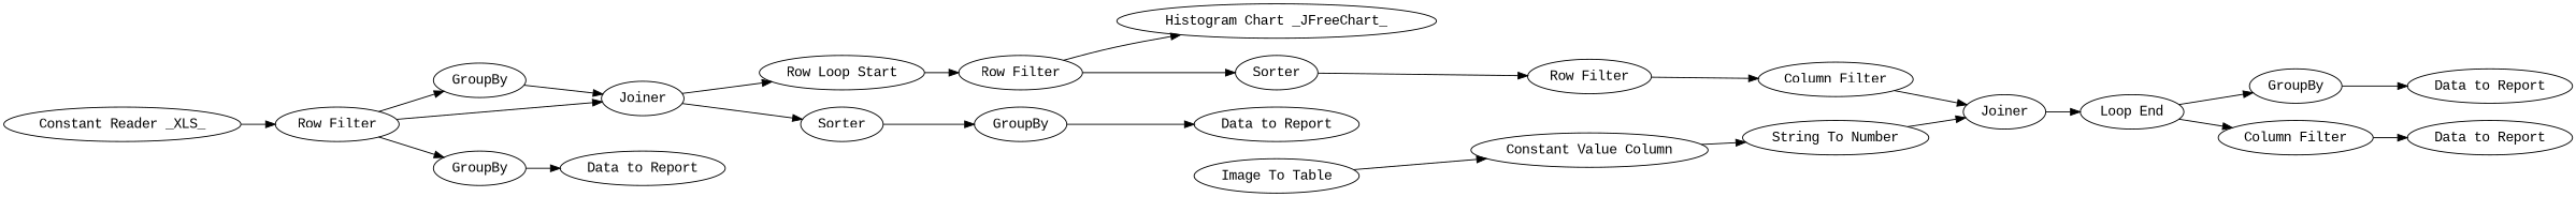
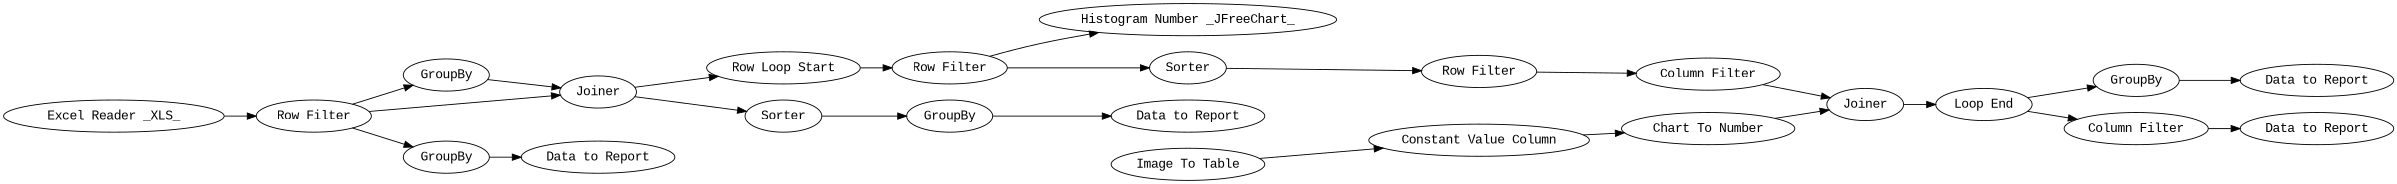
  digraph {
    fontname="Liberation Mono"
    rankdir=LR
    node [fontname="Liberation Mono"]
    edge [fontname="Liberation Mono"]
-   n1 [label="Constant Reader _XLS_"]
+   n1 [label="Excel Reader _XLS_"]
    n2 [label="Row Filter"]
    n3 [label=GroupBy]
    n4 [label=GroupBy]
    n5 [label=Joiner]
    n6 [label="Data to Report"]
    n7 [label="Row Loop Start"]
    n8 [label=Sorter]
    n9 [label="Row Filter"]
-   n10 [label="Histogram Chart _JFreeChart_"]
+   n10 [label="Histogram Number _JFreeChart_"]
    n11 [label=Sorter]
    n12 [label="Row Filter"]
    n13 [label=Joiner]
    n14 [label="Loop End"]
    n15 [label=GroupBy]
    n16 [label="Column Filter"]
    n17 [label="Data to Report"]
    n18 [label="Data to Report"]
    n19 [label="Constant Value Column"]
-   n20 [label="String To Number"]
+   n20 [label="Chart To Number"]
    n21 [label="Image To Table"]
    n22 [label="Column Filter"]
    n23 [label=GroupBy]
    n24 [label="Data to Report"]
    n1 -> n2
    n2 -> n3
    n2 -> n4
    n2 -> n5
    n3 -> n5
    n4 -> n6
    n5 -> n7
    n5 -> n8
    n7 -> n9
    n8 -> n23
    n9 -> n10
    n9 -> n11
    n11 -> n12
    n12 -> n22
    n13 -> n14
    n14 -> n15
    n14 -> n16
    n15 -> n17
    n16 -> n18
    n19 -> n20
    n20 -> n13
    n21 -> n19
    n22 -> n13
    n23 -> n24
  }
